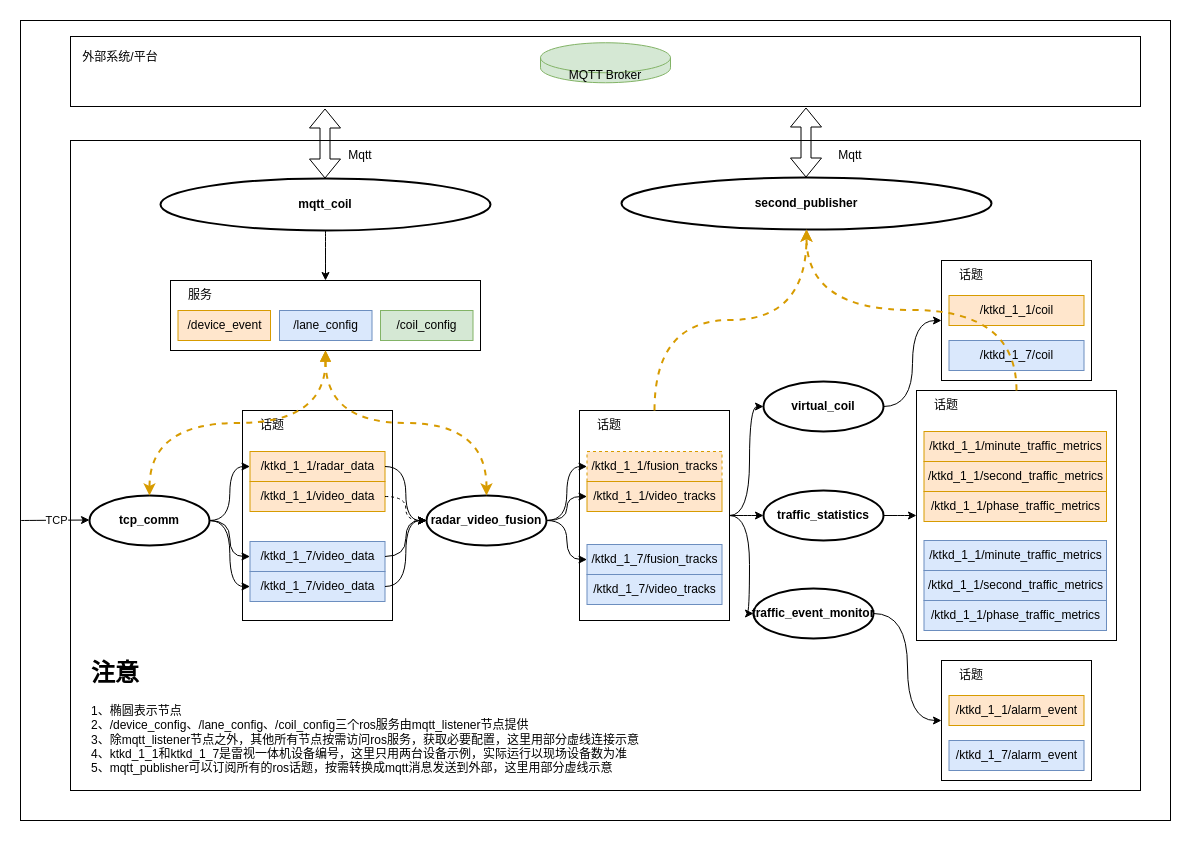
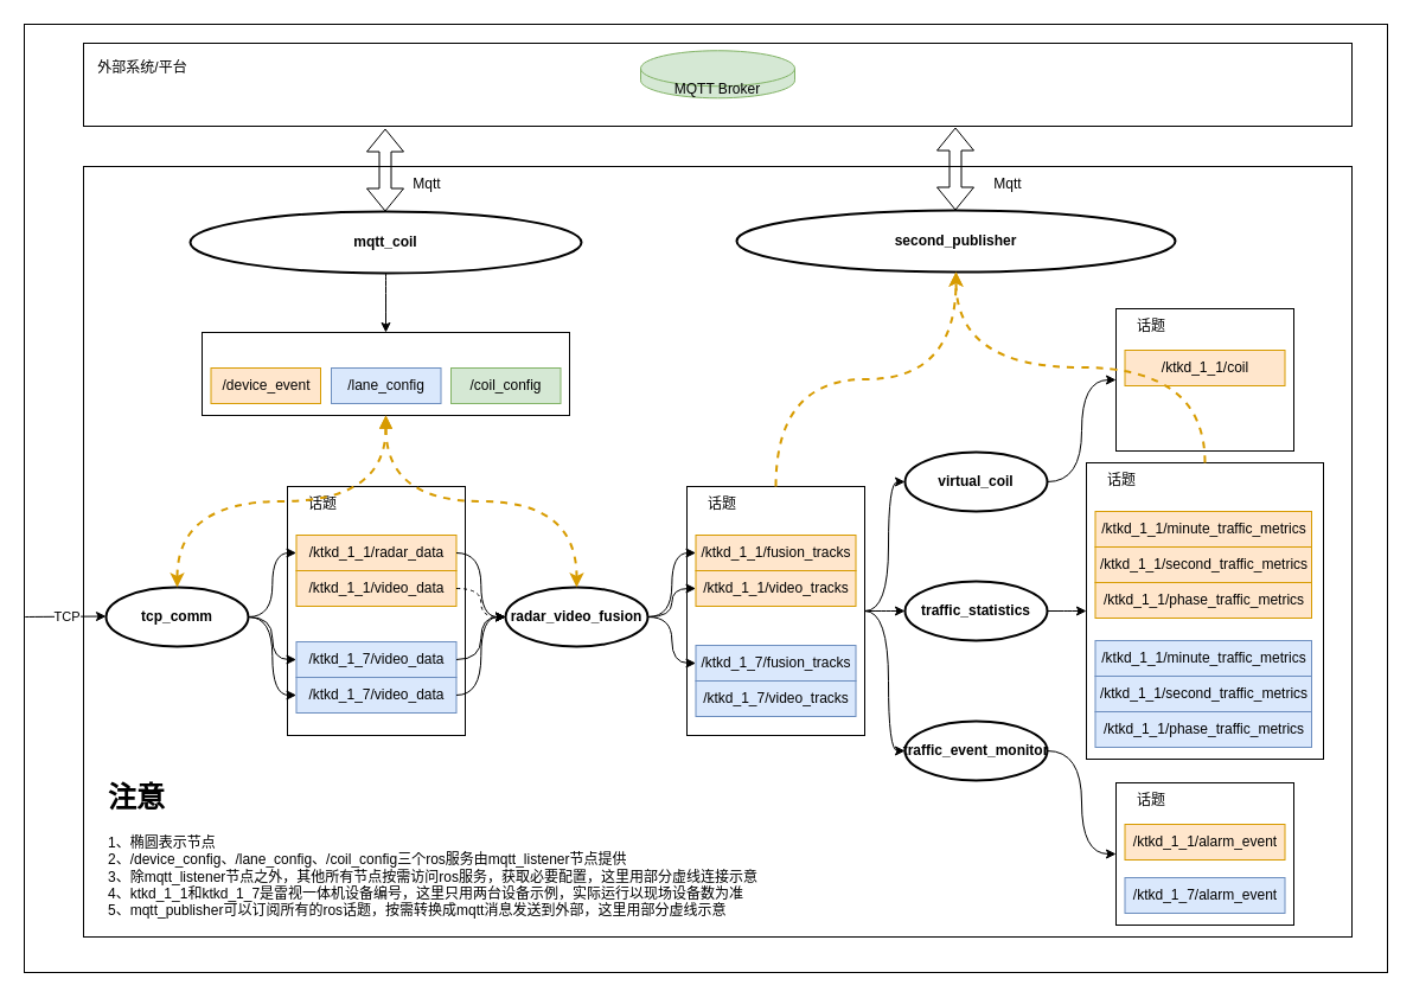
  <mxCell id="0" />
  <mxCell id="1" parent="0" />
  <mxCell id="2" value="" style="rounded=0;whiteSpace=wrap;html=1;" vertex="1" parent="1"><mxGeometry x="20" y="20" width="1150" height="800" as="geometry" /></mxCell>
  <mxCell id="3" value="" style="rounded=0;whiteSpace=wrap;html=1;" parent="1" vertex="1"><mxGeometry x="70" y="140" width="1070" height="650" as="geometry" /></mxCell>
  <mxCell id="4" value="" style="rounded=0;whiteSpace=wrap;html=1;" parent="1" vertex="1"><mxGeometry x="70" y="36" width="1070" height="70" as="geometry" /></mxCell>
  <mxCell id="5" value="MQTT Broker" style="shape=cylinder3;whiteSpace=wrap;html=1;boundedLbl=1;backgroundOutline=1;size=15;fillColor=#d5e8d4;strokeColor=#82b366;" parent="1" vertex="1"><mxGeometry x="540" y="42.25" width="130" height="40" as="geometry" /></mxCell>
  <mxCell id="6" value="外部系统/平台" style="text;html=1;whiteSpace=wrap;strokeColor=none;fillColor=none;align=center;verticalAlign=middle;rounded=0;" parent="1" vertex="1"><mxGeometry x="80" y="42.25" width="80" height="30" as="geometry" /></mxCell>
  <mxCell id="7" style="edgeStyle=orthogonalEdgeStyle;curved=1;rounded=0;orthogonalLoop=1;jettySize=auto;html=1;exitX=0.5;exitY=1;exitDx=0;exitDy=0;" parent="1" source="8" target="19" edge="1"><mxGeometry relative="1" as="geometry" /></mxCell>
  <mxCell id="8" value="&lt;b&gt;mqtt_coil&lt;/b&gt;" style="ellipse;whiteSpace=wrap;html=1;strokeWidth=2;" parent="1" vertex="1"><mxGeometry x="160" y="178" width="330" height="52" as="geometry" /></mxCell>
  <mxCell id="9" style="edgeStyle=orthogonalEdgeStyle;curved=1;rounded=0;orthogonalLoop=1;jettySize=auto;html=1;exitX=1;exitY=0.5;exitDx=0;exitDy=0;entryX=0;entryY=0.5;entryDx=0;entryDy=0;" parent="1" source="10" target="48" edge="1"><mxGeometry relative="1" as="geometry" /></mxCell>
- <mxCell id="10" value="&lt;b&gt;traffic_event_monitor&lt;/b&gt;" style="ellipse;whiteSpace=wrap;html=1;strokeWidth=2;" parent="1" vertex="1"><mxGeometry x="753" y="588" width="120" height="50" as="geometry" /></mxCell>
+ <mxCell id="10" value="&lt;b&gt;traffic_event_monitor&lt;/b&gt;" style="ellipse;whiteSpace=wrap;html=1;strokeWidth=2;" parent="1" vertex="1"><mxGeometry x="763" y="608" width="120" height="50" as="geometry" /></mxCell>
  <mxCell id="11" style="edgeStyle=orthogonalEdgeStyle;curved=1;rounded=0;orthogonalLoop=1;jettySize=auto;html=1;exitX=1;exitY=0.5;exitDx=0;exitDy=0;" parent="1" source="12" target="39" edge="1"><mxGeometry relative="1" as="geometry" /></mxCell>
  <mxCell id="12" value="&lt;b&gt;traffic_statistics&lt;/b&gt;" style="ellipse;whiteSpace=wrap;html=1;strokeWidth=2;" parent="1" vertex="1"><mxGeometry x="763" y="490" width="120" height="50" as="geometry" /></mxCell>
  <mxCell id="13" value="&lt;b&gt;second_publisher&lt;/b&gt;" style="ellipse;whiteSpace=wrap;html=1;strokeWidth=2;" parent="1" vertex="1"><mxGeometry x="621" y="177" width="370" height="52" as="geometry" /></mxCell>
  <mxCell id="14" value="&lt;b&gt;radar_video_fusion&lt;/b&gt;" style="ellipse;whiteSpace=wrap;html=1;strokeWidth=2;" parent="1" vertex="1"><mxGeometry x="426" y="495" width="120" height="50" as="geometry" /></mxCell>
  <mxCell id="15" style="edgeStyle=orthogonalEdgeStyle;curved=1;rounded=0;orthogonalLoop=1;jettySize=auto;html=1;exitX=1;exitY=0.5;exitDx=0;exitDy=0;entryX=0;entryY=0.5;entryDx=0;entryDy=0;" parent="1" source="16" target="53" edge="1"><mxGeometry relative="1" as="geometry" /></mxCell>
  <mxCell id="16" value="&lt;b&gt;virtual_coil&lt;/b&gt;" style="ellipse;whiteSpace=wrap;html=1;strokeWidth=2;" parent="1" vertex="1"><mxGeometry x="763" y="381" width="120" height="50" as="geometry" /></mxCell>
  <mxCell id="17" value="&lt;b&gt;tcp_comm&lt;/b&gt;" style="ellipse;whiteSpace=wrap;html=1;strokeWidth=2;" parent="1" vertex="1"><mxGeometry x="89" y="495" width="120" height="50" as="geometry" /></mxCell>
  <mxCell id="18" value="" style="group" parent="1" vertex="1" connectable="0"><mxGeometry x="170" y="280" width="310" height="70" as="geometry" /></mxCell>
  <mxCell id="19" value="" style="rounded=0;whiteSpace=wrap;html=1;" parent="18" vertex="1"><mxGeometry width="310" height="70" as="geometry" /></mxCell>
- <mxCell id="20" value="服务" style="text;html=1;whiteSpace=wrap;strokeColor=none;fillColor=none;align=center;verticalAlign=middle;rounded=0;" parent="18" vertex="1"><mxGeometry width="60" height="30" as="geometry" /></mxCell>
  <mxCell id="21" value="/device_event" style="rounded=0;whiteSpace=wrap;html=1;fillColor=#ffe6cc;strokeColor=#d79b00;" parent="18" vertex="1"><mxGeometry x="7.5" y="30" width="92.5" height="30" as="geometry" /></mxCell>
  <mxCell id="22" value="/lane_config" style="rounded=0;whiteSpace=wrap;html=1;fillColor=#dae8fc;strokeColor=#6c8ebf;" parent="18" vertex="1"><mxGeometry x="109" y="30" width="92.5" height="30" as="geometry" /></mxCell>
  <mxCell id="23" value="/coil_config" style="rounded=0;whiteSpace=wrap;html=1;fillColor=#d5e8d4;strokeColor=#82b366;" parent="18" vertex="1"><mxGeometry x="210" y="30" width="92.5" height="30" as="geometry" /></mxCell>
  <mxCell id="24" value="" style="group" parent="1" vertex="1" connectable="0"><mxGeometry x="579" y="410" width="150" height="220" as="geometry" /></mxCell>
  <mxCell id="25" value="" style="rounded=0;whiteSpace=wrap;html=1;" parent="24" vertex="1"><mxGeometry width="150" height="210" as="geometry" /></mxCell>
- <mxCell id="26" value="/ktkd_1_1/fusion_tracks" style="rounded=0;whiteSpace=wrap;html=1;fillColor=#ffe6cc;strokeColor=#d79b00;dashed=1;" parent="24" vertex="1"><mxGeometry x="7.5" y="41" width="135" height="30" as="geometry" /></mxCell>
+ <mxCell id="26" value="/ktkd_1_1/fusion_tracks" style="rounded=0;whiteSpace=wrap;html=1;fillColor=#ffe6cc;strokeColor=#d79b00;" parent="24" vertex="1"><mxGeometry x="7.5" y="41" width="135" height="30" as="geometry" /></mxCell>
  <mxCell id="27" value="/ktkd_1_1/video_tracks" style="rounded=0;whiteSpace=wrap;html=1;fillColor=#ffe6cc;strokeColor=#d79b00;" parent="24" vertex="1"><mxGeometry x="7.5" y="71" width="135" height="30" as="geometry" /></mxCell>
  <mxCell id="28" value="/ktkd_1_7/fusion_tracks" style="rounded=0;whiteSpace=wrap;html=1;fillColor=#dae8fc;strokeColor=#6c8ebf;" parent="24" vertex="1"><mxGeometry x="7.5" y="134" width="135" height="30" as="geometry" /></mxCell>
  <mxCell id="29" value="/ktkd_1_7/video_tracks" style="rounded=0;whiteSpace=wrap;html=1;fillColor=#dae8fc;strokeColor=#6c8ebf;" parent="24" vertex="1"><mxGeometry x="7.5" y="164" width="135" height="30" as="geometry" /></mxCell>
  <mxCell id="30" value="话题" style="text;html=1;whiteSpace=wrap;strokeColor=none;fillColor=none;align=center;verticalAlign=middle;rounded=0;" parent="24" vertex="1"><mxGeometry width="60" height="30" as="geometry" /></mxCell>
  <mxCell id="31" value="" style="group" parent="1" vertex="1" connectable="0"><mxGeometry x="242" y="410" width="150" height="220" as="geometry" /></mxCell>
  <mxCell id="32" value="" style="rounded=0;whiteSpace=wrap;html=1;" parent="31" vertex="1"><mxGeometry width="150" height="210" as="geometry" /></mxCell>
  <mxCell id="33" value="/ktkd_1_1/radar_data" style="rounded=0;whiteSpace=wrap;html=1;fillColor=#ffe6cc;strokeColor=#d79b00;" parent="31" vertex="1"><mxGeometry x="7.5" y="41" width="135" height="30" as="geometry" /></mxCell>
  <mxCell id="34" value="/ktkd_1_1/video_data" style="rounded=0;whiteSpace=wrap;html=1;fillColor=#ffe6cc;strokeColor=#d79b00;" parent="31" vertex="1"><mxGeometry x="7.5" y="71" width="135" height="30" as="geometry" /></mxCell>
  <mxCell id="35" value="/ktkd_1_7/video_data" style="rounded=0;whiteSpace=wrap;html=1;fillColor=#dae8fc;strokeColor=#6c8ebf;" parent="31" vertex="1"><mxGeometry x="7.5" y="131" width="135" height="30" as="geometry" /></mxCell>
  <mxCell id="36" value="/ktkd_1_7/video_data" style="rounded=0;whiteSpace=wrap;html=1;fillColor=#dae8fc;strokeColor=#6c8ebf;" parent="31" vertex="1"><mxGeometry x="7.5" y="161" width="135" height="30" as="geometry" /></mxCell>
  <mxCell id="37" value="话题" style="text;html=1;whiteSpace=wrap;strokeColor=none;fillColor=none;align=center;verticalAlign=middle;rounded=0;" parent="31" vertex="1"><mxGeometry width="60" height="30" as="geometry" /></mxCell>
  <mxCell id="38" value="" style="group" parent="1" vertex="1" connectable="0"><mxGeometry x="916" y="390" width="200" height="250" as="geometry" /></mxCell>
  <mxCell id="39" value="" style="rounded=0;whiteSpace=wrap;html=1;" parent="38" vertex="1"><mxGeometry width="200" height="250" as="geometry" /></mxCell>
  <mxCell id="40" value="/ktkd_1_1/minute_traffic_metrics" style="rounded=0;whiteSpace=wrap;html=1;fillColor=#ffe6cc;strokeColor=#d79b00;" parent="38" vertex="1"><mxGeometry x="7.5" y="41" width="182.5" height="30" as="geometry" /></mxCell>
  <mxCell id="41" value="话题" style="text;html=1;whiteSpace=wrap;strokeColor=none;fillColor=none;align=center;verticalAlign=middle;rounded=0;" parent="38" vertex="1"><mxGeometry width="60" height="30" as="geometry" /></mxCell>
  <mxCell id="42" value="/ktkd_1_1/second_traffic_metrics" style="rounded=0;whiteSpace=wrap;html=1;fillColor=#ffe6cc;strokeColor=#d79b00;" parent="38" vertex="1"><mxGeometry x="7.5" y="71" width="182.5" height="30" as="geometry" /></mxCell>
  <mxCell id="43" value="/ktkd_1_1/phase_traffic_metrics" style="rounded=0;whiteSpace=wrap;html=1;fillColor=#ffe6cc;strokeColor=#d79b00;" parent="38" vertex="1"><mxGeometry x="7.5" y="101" width="182.5" height="30" as="geometry" /></mxCell>
  <mxCell id="44" value="/ktkd_1_1/minute_traffic_metrics" style="rounded=0;whiteSpace=wrap;html=1;fillColor=#dae8fc;strokeColor=#6c8ebf;" parent="38" vertex="1"><mxGeometry x="7.5" y="150" width="182.5" height="30" as="geometry" /></mxCell>
  <mxCell id="45" value="/ktkd_1_1/second_traffic_metrics" style="rounded=0;whiteSpace=wrap;html=1;fillColor=#dae8fc;strokeColor=#6c8ebf;" parent="38" vertex="1"><mxGeometry x="7.5" y="180" width="182.5" height="30" as="geometry" /></mxCell>
  <mxCell id="46" value="/ktkd_1_1/phase_traffic_metrics" style="rounded=0;whiteSpace=wrap;html=1;fillColor=#dae8fc;strokeColor=#6c8ebf;" parent="38" vertex="1"><mxGeometry x="7.5" y="210" width="182.5" height="30" as="geometry" /></mxCell>
  <mxCell id="47" value="" style="group" parent="1" vertex="1" connectable="0"><mxGeometry x="941" y="660" width="150" height="120" as="geometry" /></mxCell>
  <mxCell id="48" value="" style="rounded=0;whiteSpace=wrap;html=1;" parent="47" vertex="1"><mxGeometry width="150" height="120" as="geometry" /></mxCell>
  <mxCell id="49" value="/ktkd_1_1/alarm_event" style="rounded=0;whiteSpace=wrap;html=1;fillColor=#ffe6cc;strokeColor=#d79b00;" parent="47" vertex="1"><mxGeometry x="7.5" y="35" width="135" height="30" as="geometry" /></mxCell>
  <mxCell id="50" value="/ktkd_1_7/alarm_event" style="rounded=0;whiteSpace=wrap;html=1;fillColor=#dae8fc;strokeColor=#6c8ebf;" parent="47" vertex="1"><mxGeometry x="7.5" y="80" width="135" height="30" as="geometry" /></mxCell>
  <mxCell id="51" value="话题" style="text;html=1;whiteSpace=wrap;strokeColor=none;fillColor=none;align=center;verticalAlign=middle;rounded=0;" parent="47" vertex="1"><mxGeometry width="60" height="30" as="geometry" /></mxCell>
  <mxCell id="52" value="" style="group;fillColor=#ffe6cc;strokeColor=#d79b00;" parent="1" vertex="1" connectable="0"><mxGeometry x="941" y="260" width="150" height="120" as="geometry" /></mxCell>
  <mxCell id="53" value="" style="rounded=0;whiteSpace=wrap;html=1;" parent="52" vertex="1"><mxGeometry width="150" height="120" as="geometry" /></mxCell>
  <mxCell id="54" value="/ktkd_1_1/coil" style="rounded=0;whiteSpace=wrap;html=1;fillColor=#ffe6cc;strokeColor=#d79b00;" parent="52" vertex="1"><mxGeometry x="7.5" y="35" width="135" height="30" as="geometry" /></mxCell>
- <mxCell id="55" value="/ktkd_1_7/coil" style="rounded=0;whiteSpace=wrap;html=1;fillColor=#dae8fc;strokeColor=#6c8ebf;" parent="52" vertex="1"><mxGeometry x="7.5" y="80" width="135" height="30" as="geometry" /></mxCell>
  <mxCell id="56" value="话题" style="text;html=1;whiteSpace=wrap;strokeColor=none;fillColor=none;align=center;verticalAlign=middle;rounded=0;" parent="52" vertex="1"><mxGeometry width="60" height="30" as="geometry" /></mxCell>
  <mxCell id="57" style="edgeStyle=orthogonalEdgeStyle;curved=1;rounded=0;orthogonalLoop=1;jettySize=auto;html=1;exitX=1;exitY=0.5;exitDx=0;exitDy=0;" parent="1" source="17" target="35" edge="1"><mxGeometry relative="1" as="geometry" /></mxCell>
  <mxCell id="58" style="edgeStyle=orthogonalEdgeStyle;curved=1;rounded=0;orthogonalLoop=1;jettySize=auto;html=1;exitX=1;exitY=0.5;exitDx=0;exitDy=0;entryX=0;entryY=0.5;entryDx=0;entryDy=0;" parent="1" source="17" target="36" edge="1"><mxGeometry relative="1" as="geometry" /></mxCell>
  <mxCell id="59" style="edgeStyle=orthogonalEdgeStyle;curved=1;rounded=0;orthogonalLoop=1;jettySize=auto;html=1;exitX=1;exitY=0.5;exitDx=0;exitDy=0;entryX=0;entryY=0.5;entryDx=0;entryDy=0;" parent="1" source="17" target="33" edge="1"><mxGeometry relative="1" as="geometry" /></mxCell>
  <mxCell id="60" style="edgeStyle=orthogonalEdgeStyle;curved=1;rounded=0;orthogonalLoop=1;jettySize=auto;html=1;exitX=1;exitY=0.5;exitDx=0;exitDy=0;entryX=0;entryY=0.5;entryDx=0;entryDy=0;" parent="1" source="33" target="14" edge="1"><mxGeometry relative="1" as="geometry" /></mxCell>
  <mxCell id="61" style="edgeStyle=orthogonalEdgeStyle;curved=1;rounded=0;orthogonalLoop=1;jettySize=auto;html=1;exitX=1;exitY=0.5;exitDx=0;exitDy=0;dashed=1;" parent="1" source="34" target="14" edge="1"><mxGeometry relative="1" as="geometry" /></mxCell>
  <mxCell id="62" style="edgeStyle=orthogonalEdgeStyle;curved=1;rounded=0;orthogonalLoop=1;jettySize=auto;html=1;exitX=1;exitY=0.5;exitDx=0;exitDy=0;entryX=0;entryY=0.5;entryDx=0;entryDy=0;" parent="1" source="35" target="14" edge="1"><mxGeometry relative="1" as="geometry" /></mxCell>
  <mxCell id="63" style="edgeStyle=orthogonalEdgeStyle;curved=1;rounded=0;orthogonalLoop=1;jettySize=auto;html=1;exitX=1;exitY=0.5;exitDx=0;exitDy=0;entryX=0;entryY=0.5;entryDx=0;entryDy=0;" parent="1" source="36" target="14" edge="1"><mxGeometry relative="1" as="geometry" /></mxCell>
  <mxCell id="64" style="edgeStyle=orthogonalEdgeStyle;curved=1;rounded=0;orthogonalLoop=1;jettySize=auto;html=1;exitX=1;exitY=0.5;exitDx=0;exitDy=0;entryX=0;entryY=0.5;entryDx=0;entryDy=0;" parent="1" source="14" target="26" edge="1"><mxGeometry relative="1" as="geometry" /></mxCell>
  <mxCell id="65" style="edgeStyle=orthogonalEdgeStyle;curved=1;rounded=0;orthogonalLoop=1;jettySize=auto;html=1;exitX=1;exitY=0.5;exitDx=0;exitDy=0;entryX=0;entryY=0.5;entryDx=0;entryDy=0;" parent="1" source="14" target="27" edge="1"><mxGeometry relative="1" as="geometry" /></mxCell>
  <mxCell id="66" style="edgeStyle=orthogonalEdgeStyle;curved=1;rounded=0;orthogonalLoop=1;jettySize=auto;html=1;exitX=1;exitY=0.5;exitDx=0;exitDy=0;" parent="1" source="14" target="28" edge="1"><mxGeometry relative="1" as="geometry" /></mxCell>
  <mxCell id="67" style="edgeStyle=orthogonalEdgeStyle;curved=1;rounded=0;orthogonalLoop=1;jettySize=auto;html=1;exitX=1;exitY=0.5;exitDx=0;exitDy=0;entryX=0;entryY=0.5;entryDx=0;entryDy=0;" parent="1" source="25" target="16" edge="1"><mxGeometry relative="1" as="geometry" /></mxCell>
  <mxCell id="68" style="edgeStyle=orthogonalEdgeStyle;curved=1;rounded=0;orthogonalLoop=1;jettySize=auto;html=1;exitX=1;exitY=0.5;exitDx=0;exitDy=0;" parent="1" source="25" target="12" edge="1"><mxGeometry relative="1" as="geometry" /></mxCell>
  <mxCell id="69" style="edgeStyle=orthogonalEdgeStyle;curved=1;rounded=0;orthogonalLoop=1;jettySize=auto;html=1;exitX=1;exitY=0.5;exitDx=0;exitDy=0;" parent="1" source="25" target="10" edge="1"><mxGeometry relative="1" as="geometry" /></mxCell>
  <mxCell id="70" value="&lt;h1 style=&quot;margin-top: 0px;&quot;&gt;注意&lt;/h1&gt;&lt;p&gt;1、椭圆表示节点&amp;nbsp;&lt;br&gt;2、/device_config、/lane_config、/coil_config三个ros服务由mqtt_listener节点提供&lt;br&gt;3、除mqtt_listener节点之外，其他所有节点按需访问ros服务，获取必要配置，这里用部分虚线连接示意&lt;br&gt;4、ktkd_1_1和ktkd_1_7是雷视一体机设备编号，这里只用两台设备示例，实际运行以现场设备数为准&lt;br&gt;5、mqtt_publisher可以订阅所有的ros话题，按需转换成mqtt消息发送到外部，这里用部分虚线示意&lt;/p&gt;" style="text;html=1;whiteSpace=wrap;overflow=hidden;rounded=0;" parent="1" vertex="1"><mxGeometry x="89" y="652" width="551" height="130" as="geometry" /></mxCell>
  <mxCell id="71" value="" style="endArrow=classic;html=1;rounded=0;curved=1;" parent="1" edge="1"><mxGeometry relative="1" as="geometry"><mxPoint x="20" y="520" as="sourcePoint" /><mxPoint x="89" y="519.5" as="targetPoint" /></mxGeometry></mxCell>
  <mxCell id="72" value="TCP" style="edgeLabel;resizable=0;html=1;;align=center;verticalAlign=middle;" parent="71" connectable="0" vertex="1"><mxGeometry relative="1" as="geometry"><mxPoint x="1" as="offset" /></mxGeometry></mxCell>
  <mxCell id="73" value="" style="shape=flexArrow;endArrow=classic;startArrow=classic;html=1;rounded=0;curved=1;" parent="1" edge="1"><mxGeometry width="100" height="100" relative="1" as="geometry"><mxPoint x="324.5" y="178" as="sourcePoint" /><mxPoint x="324.5" y="108" as="targetPoint" /></mxGeometry></mxCell>
  <mxCell id="74" value="" style="shape=flexArrow;endArrow=classic;startArrow=classic;html=1;rounded=0;curved=1;" parent="1" edge="1"><mxGeometry width="100" height="100" relative="1" as="geometry"><mxPoint x="805.5" y="177" as="sourcePoint" /><mxPoint x="805.5" y="107" as="targetPoint" /></mxGeometry></mxCell>
  <mxCell id="75" value="Mqtt" style="text;html=1;whiteSpace=wrap;strokeColor=none;fillColor=none;align=center;verticalAlign=middle;rounded=0;" parent="1" vertex="1"><mxGeometry x="330" y="140" width="60" height="30" as="geometry" /></mxCell>
  <mxCell id="76" style="edgeStyle=orthogonalEdgeStyle;curved=1;rounded=0;orthogonalLoop=1;jettySize=auto;html=1;exitX=0.5;exitY=1;exitDx=0;exitDy=0;entryX=0.5;entryY=0;entryDx=0;entryDy=0;dashed=1;fillColor=#ffe6cc;strokeColor=#d79b00;strokeWidth=2;startArrow=block;startFill=1;" parent="1" source="19" target="17" edge="1"><mxGeometry relative="1" as="geometry" /></mxCell>
  <mxCell id="77" value="Mqtt" style="text;html=1;whiteSpace=wrap;strokeColor=none;fillColor=none;align=center;verticalAlign=middle;rounded=0;" parent="1" vertex="1"><mxGeometry x="820" y="140" width="60" height="30" as="geometry" /></mxCell>
  <mxCell id="78" style="edgeStyle=orthogonalEdgeStyle;curved=1;rounded=0;orthogonalLoop=1;jettySize=auto;html=1;exitX=0.5;exitY=0;exitDx=0;exitDy=0;entryX=0.5;entryY=1;entryDx=0;entryDy=0;dashed=1;fillColor=#ffe6cc;strokeColor=#d79b00;strokeWidth=2;" parent="1" source="25" target="13" edge="1"><mxGeometry relative="1" as="geometry" /></mxCell>
  <mxCell id="79" style="edgeStyle=orthogonalEdgeStyle;curved=1;rounded=0;orthogonalLoop=1;jettySize=auto;html=1;exitX=0.5;exitY=0;exitDx=0;exitDy=0;entryX=0.5;entryY=1;entryDx=0;entryDy=0;dashed=1;fillColor=#ffe6cc;strokeColor=#d79b00;strokeWidth=2;" parent="1" source="39" target="13" edge="1"><mxGeometry relative="1" as="geometry" /></mxCell>
  <mxCell id="80" style="edgeStyle=orthogonalEdgeStyle;curved=1;rounded=0;orthogonalLoop=1;jettySize=auto;html=1;exitX=0.5;exitY=1;exitDx=0;exitDy=0;entryX=0.5;entryY=0;entryDx=0;entryDy=0;dashed=1;fillColor=#ffe6cc;strokeColor=#d79b00;strokeWidth=2;startArrow=block;startFill=1;" parent="1" source="19" target="14" edge="1"><mxGeometry relative="1" as="geometry" /></mxCell>
